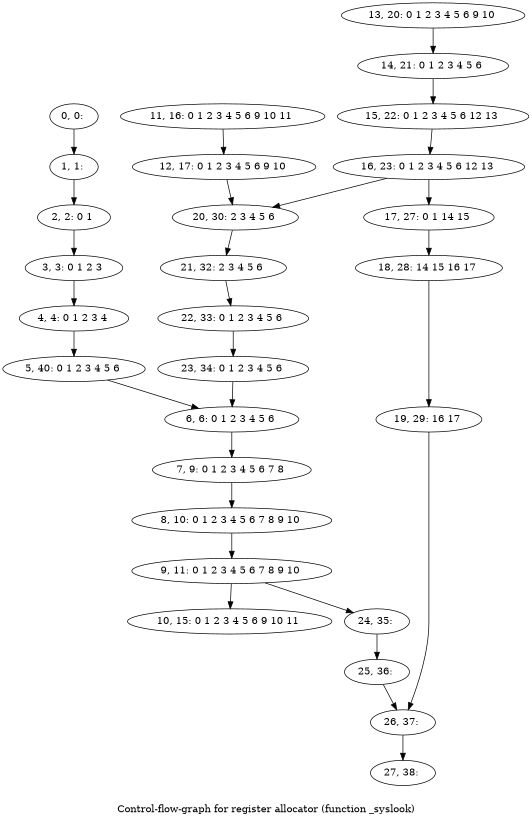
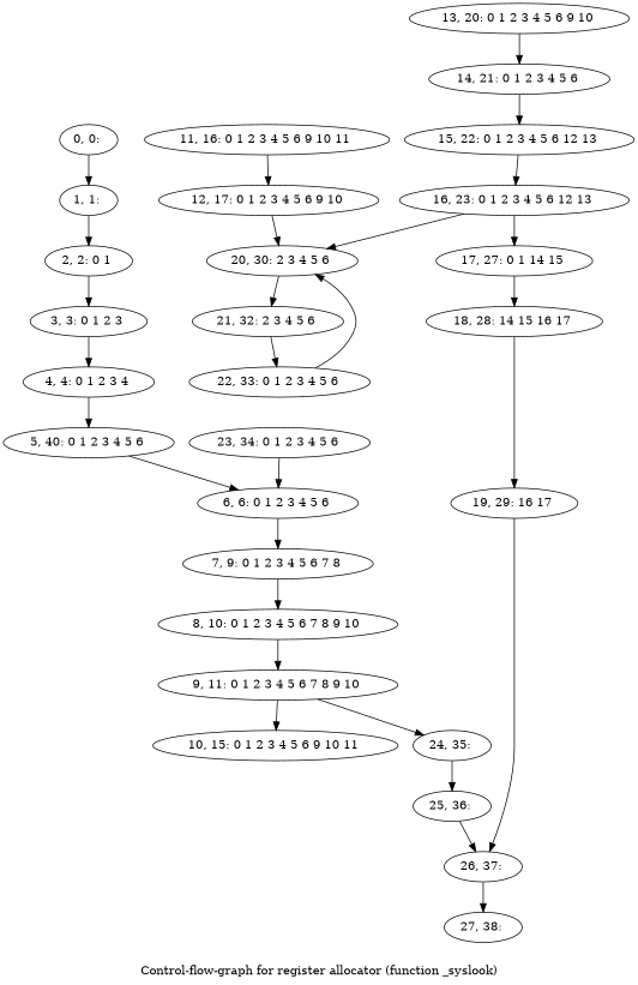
  digraph {
    label="Control-flow-graph for register allocator (function _syslook)"
    n1 [label="0, 0: "]
    n2 [label="1, 1: "]
    n3 [label="2, 2: 0 1 "]
    n4 [label="3, 3: 0 1 2 3 "]
    n5 [label="4, 4: 0 1 2 3 4 "]
    n6 [label="5, 40: 0 1 2 3 4 5 6 "]
    n7 [label="6, 6: 0 1 2 3 4 5 6 "]
    n8 [label="7, 9: 0 1 2 3 4 5 6 7 8 "]
    n9 [label="8, 10: 0 1 2 3 4 5 6 7 8 9 10 "]
    n10 [label="9, 11: 0 1 2 3 4 5 6 7 8 9 10 "]
    n11 [label="10, 15: 0 1 2 3 4 5 6 9 10 11 "]
    n12 [label="24, 35: "]
    n13 [label="25, 36: "]
    n14 [label="11, 16: 0 1 2 3 4 5 6 9 10 11 "]
    n15 [label="12, 17: 0 1 2 3 4 5 6 9 10 "]
    n16 [label="20, 30: 2 3 4 5 6 "]
    n17 [label="13, 20: 0 1 2 3 4 5 6 9 10 "]
    n18 [label="14, 21: 0 1 2 3 4 5 6 "]
    n19 [label="21, 32: 2 3 4 5 6 "]
    n20 [label="15, 22: 0 1 2 3 4 5 6 12 13 "]
    n21 [label="16, 23: 0 1 2 3 4 5 6 12 13 "]
    n22 [label="17, 27: 0 1 14 15 "]
    n23 [label="18, 28: 14 15 16 17 "]
    n24 [label="19, 29: 16 17 "]
    n25 [label="26, 37: "]
    n26 [label="27, 38: "]
    n27 [label="22, 33: 0 1 2 3 4 5 6 "]
    n28 [label="23, 34: 0 1 2 3 4 5 6 "]
    n1 -> n2
    n2 -> n3
    n3 -> n4
    n4 -> n5
    n5 -> n6
    n6 -> n7
    n7 -> n8
    n8 -> n9
    n9 -> n10
    n10 -> n11
    n10 -> n12
    n12 -> n13
    n13 -> n25
    n14 -> n15
    n15 -> n16
    n16 -> n19
    n17 -> n18
    n18 -> n20
    n19 -> n27
    n20 -> n21
    n21 -> n16
    n21 -> n22
    n22 -> n23
    n23 -> n24
    n24 -> n25
    n25 -> n26
-   n27 -> n28
+   n27 -> n16
    n28 -> n7
  }
